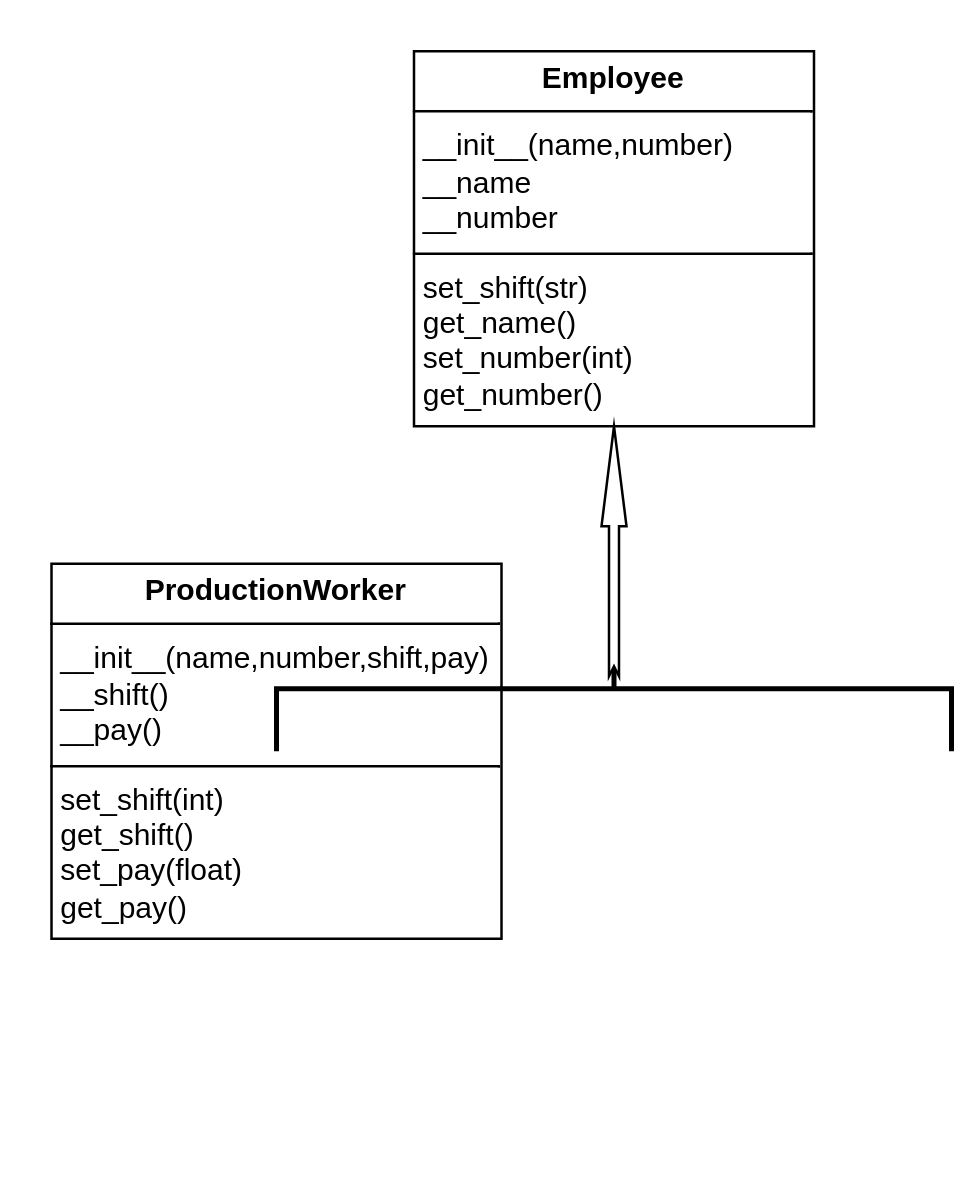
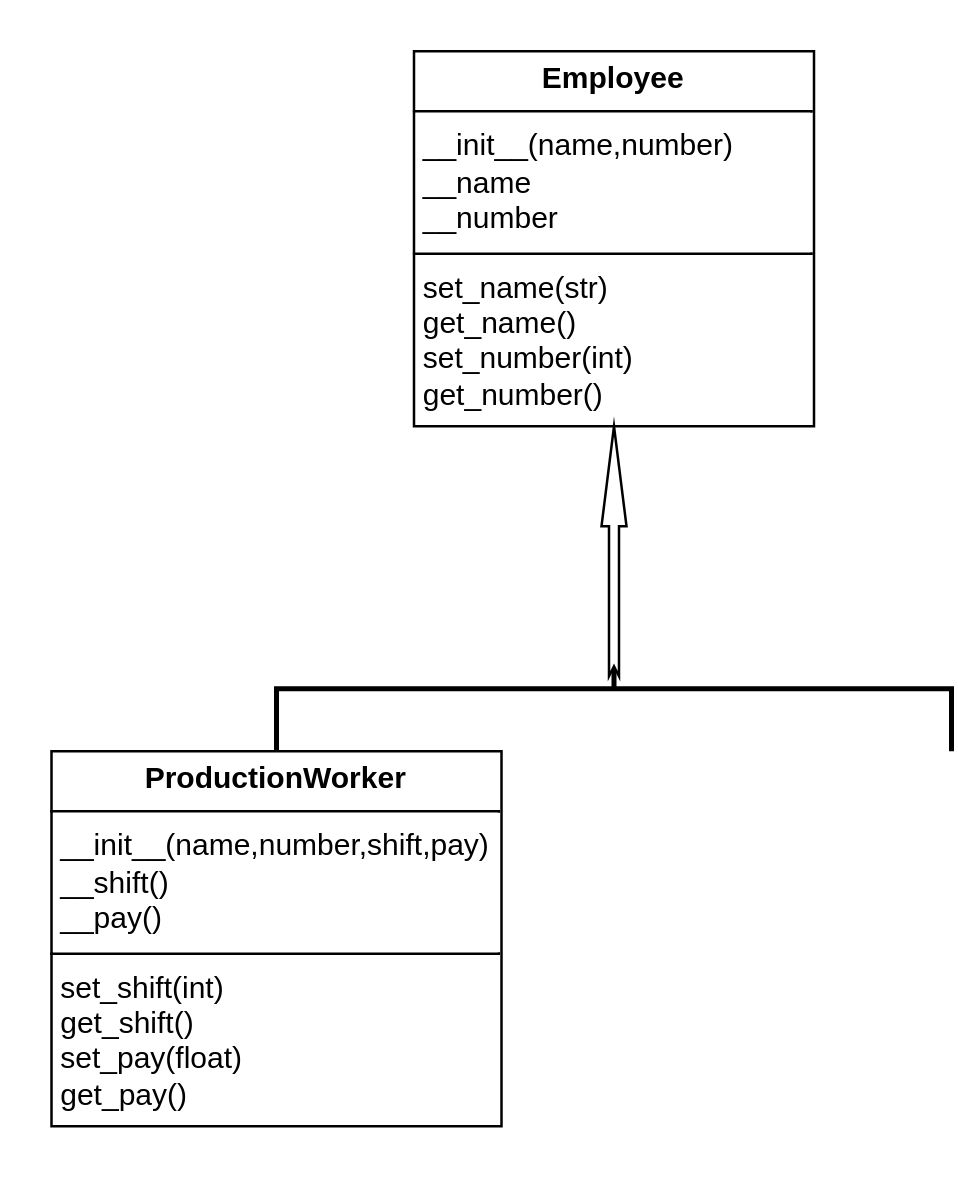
  <mxCell id="0" />
  <mxCell id="1" parent="0" />
- <mxCell id="2" value="&lt;p style=&quot;margin:0px;margin-top:4px;text-align:center;&quot;&gt;&lt;b&gt;ProductionWorker&lt;/b&gt;&lt;/p&gt;&lt;hr size=&quot;1&quot; style=&quot;border-style:solid;&quot;&gt;&lt;p style=&quot;margin:0px;margin-left:4px;&quot;&gt;__init__(name,number,shift,pay)&lt;/p&gt;&lt;p style=&quot;margin:0px;margin-left:4px;&quot;&gt;__shift()&lt;/p&gt;&lt;p style=&quot;margin:0px;margin-left:4px;&quot;&gt;__pay()&lt;/p&gt;&lt;hr size=&quot;1&quot; style=&quot;border-style:solid;&quot;&gt;&lt;p style=&quot;margin:0px;margin-left:4px;&quot;&gt;set_shift(int)&lt;/p&gt;&lt;p style=&quot;margin:0px;margin-left:4px;&quot;&gt;get_shift()&lt;/p&gt;&lt;p style=&quot;margin:0px;margin-left:4px;&quot;&gt;set_pay(float)&lt;/p&gt;&lt;p style=&quot;margin:0px;margin-left:4px;&quot;&gt;get_pay()&lt;/p&gt;" style="verticalAlign=top;align=left;overflow=fill;html=1;whiteSpace=wrap;" vertex="1" parent="1"><mxGeometry x="20" y="225" width="180" height="150" as="geometry" /></mxCell>
- <mxCell id="3" value="&lt;p style=&quot;margin:0px;margin-top:4px;text-align:center;&quot;&gt;&lt;b&gt;Employee&lt;/b&gt;&lt;/p&gt;&lt;hr size=&quot;1&quot; style=&quot;border-style:solid;&quot;&gt;&lt;p style=&quot;margin:0px;margin-left:4px;&quot;&gt;__init__(name,number)&lt;/p&gt;&lt;p style=&quot;margin:0px;margin-left:4px;&quot;&gt;__name&lt;/p&gt;&lt;p style=&quot;margin:0px;margin-left:4px;&quot;&gt;__number&lt;/p&gt;&lt;hr size=&quot;1&quot; style=&quot;border-style:solid;&quot;&gt;&lt;p style=&quot;margin:0px;margin-left:4px;&quot;&gt;set_shift(str)&lt;/p&gt;&lt;p style=&quot;margin:0px;margin-left:4px;&quot;&gt;get_name()&lt;/p&gt;&lt;p style=&quot;margin:0px;margin-left:4px;&quot;&gt;set_number(int)&lt;/p&gt;&lt;p style=&quot;margin:0px;margin-left:4px;&quot;&gt;get_number()&lt;/p&gt;" style="verticalAlign=top;align=left;overflow=fill;html=1;whiteSpace=wrap;" vertex="1" parent="1"><mxGeometry x="165" y="20" width="160" height="150" as="geometry" /></mxCell>
+ <mxCell id="2" value="&lt;p style=&quot;margin:0px;margin-top:4px;text-align:center;&quot;&gt;&lt;b&gt;ProductionWorker&lt;/b&gt;&lt;/p&gt;&lt;hr size=&quot;1&quot; style=&quot;border-style:solid;&quot;&gt;&lt;p style=&quot;margin:0px;margin-left:4px;&quot;&gt;__init__(name,number,shift,pay)&lt;/p&gt;&lt;p style=&quot;margin:0px;margin-left:4px;&quot;&gt;__shift()&lt;/p&gt;&lt;p style=&quot;margin:0px;margin-left:4px;&quot;&gt;__pay()&lt;/p&gt;&lt;hr size=&quot;1&quot; style=&quot;border-style:solid;&quot;&gt;&lt;p style=&quot;margin:0px;margin-left:4px;&quot;&gt;set_shift(int)&lt;/p&gt;&lt;p style=&quot;margin:0px;margin-left:4px;&quot;&gt;get_shift()&lt;/p&gt;&lt;p style=&quot;margin:0px;margin-left:4px;&quot;&gt;set_pay(float)&lt;/p&gt;&lt;p style=&quot;margin:0px;margin-left:4px;&quot;&gt;get_pay()&lt;/p&gt;" style="verticalAlign=top;align=left;overflow=fill;html=1;whiteSpace=wrap;" vertex="1" parent="1"><mxGeometry x="20" y="300" width="180" height="150" as="geometry" /></mxCell>
+ <mxCell id="3" value="&lt;p style=&quot;margin:0px;margin-top:4px;text-align:center;&quot;&gt;&lt;b&gt;Employee&lt;/b&gt;&lt;/p&gt;&lt;hr size=&quot;1&quot; style=&quot;border-style:solid;&quot;&gt;&lt;p style=&quot;margin:0px;margin-left:4px;&quot;&gt;__init__(name,number)&lt;/p&gt;&lt;p style=&quot;margin:0px;margin-left:4px;&quot;&gt;__name&lt;/p&gt;&lt;p style=&quot;margin:0px;margin-left:4px;&quot;&gt;__number&lt;/p&gt;&lt;hr size=&quot;1&quot; style=&quot;border-style:solid;&quot;&gt;&lt;p style=&quot;margin:0px;margin-left:4px;&quot;&gt;set_name(str)&lt;/p&gt;&lt;p style=&quot;margin:0px;margin-left:4px;&quot;&gt;get_name()&lt;/p&gt;&lt;p style=&quot;margin:0px;margin-left:4px;&quot;&gt;set_number(int)&lt;/p&gt;&lt;p style=&quot;margin:0px;margin-left:4px;&quot;&gt;get_number()&lt;/p&gt;" style="verticalAlign=top;align=left;overflow=fill;html=1;whiteSpace=wrap;" vertex="1" parent="1"><mxGeometry x="165" y="20" width="160" height="150" as="geometry" /></mxCell>
  <mxCell id="4" value="" style="strokeWidth=2;html=1;shape=mxgraph.flowchart.annotation_2;align=left;labelPosition=right;pointerEvents=1;rotation=90;" vertex="1" parent="1"><mxGeometry x="220" y="140" width="50" height="270" as="geometry" /></mxCell>
  <mxCell id="5" value="" style="html=1;shadow=0;dashed=0;align=center;verticalAlign=middle;shape=mxgraph.arrows2.arrow;dy=0.6;dx=40;direction=north;notch=4;" vertex="1" parent="1"><mxGeometry x="240" y="170" width="10" height="100" as="geometry" /></mxCell>
